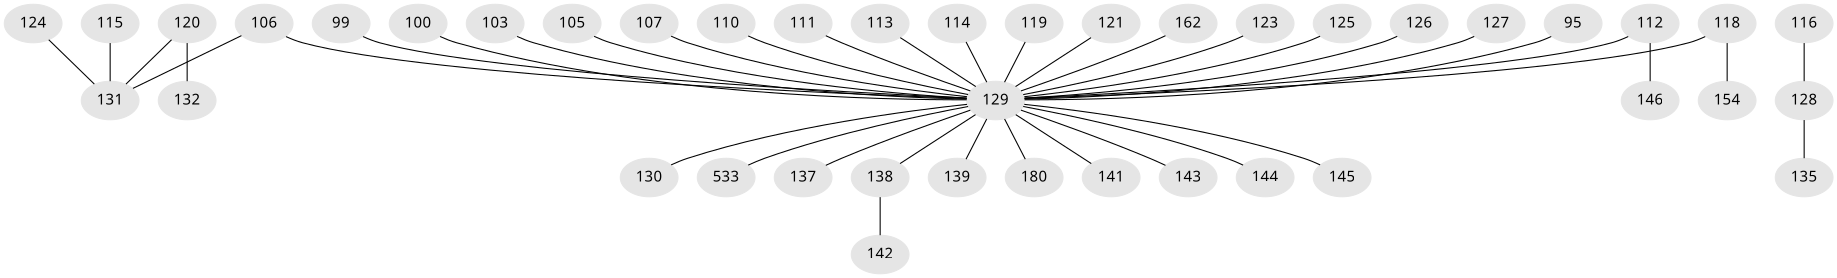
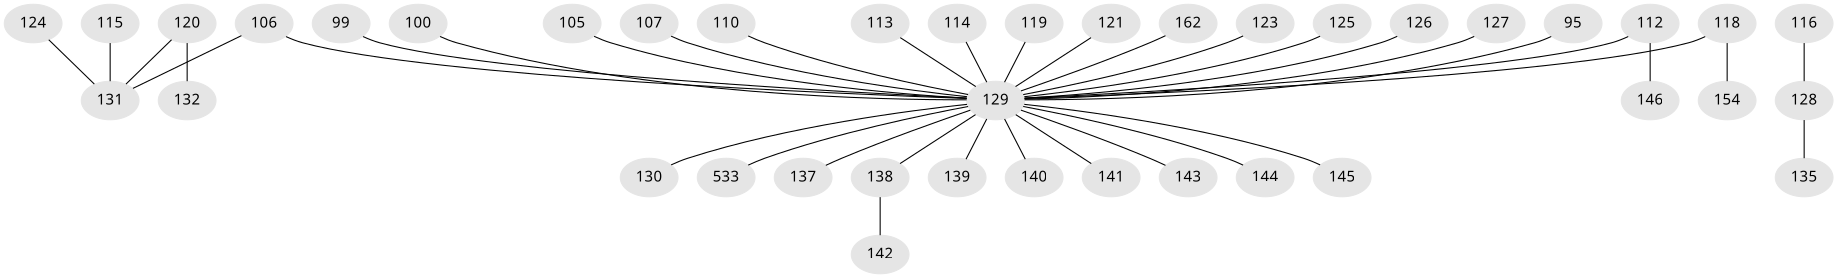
  graph {
    fontname="Noto Sans"
    node [color=gray90 fontname="Noto Sans" style=filled]
    edge [fontname="Noto Sans"]
    129 [super="+40+117+61+102+104+68+78+83+96+84+86+87+90+92"]
    130
    n3 [label=533]
    137
    138 [super="+53"]
    139
-   140 [label=180]
+   140
    141
    143
    144
    145
    95
    99
    100
-   103
    105
    106
    131 [super="+93"]
    107
    110
-   111
    112 [super="+109"]
    146
    113
    114
    115
    128 [super="+91"]
    135
    116
    118 [super="+97"]
    n31 [label=154]
    119
    120
    132
    121
    n36 [label=162]
    123
    124
    125
    126
    127
    142
    129 -- 130
    129 -- n3
    129 -- 137
    129 -- 138
    129 -- 139
    129 -- 140
    129 -- 141
    129 -- 143
    129 -- 144
    129 -- 145
    138 -- 142
    95 -- 129
    99 -- 129
    100 -- 129
-   103 -- 129
    105 -- 129
    106 -- 129
    106 -- 131
    107 -- 129
    110 -- 129
-   111 -- 129
    112 -- 129
    112 -- 146
    113 -- 129
    114 -- 129
    115 -- 131
    128 -- 135
    116 -- 128
    118 -- 129
    118 -- n31
    119 -- 129
    120 -- 131
    120 -- 132
    121 -- 129
    n36 -- 129
    123 -- 129
    124 -- 131
    125 -- 129
    126 -- 129
    127 -- 129
  }
